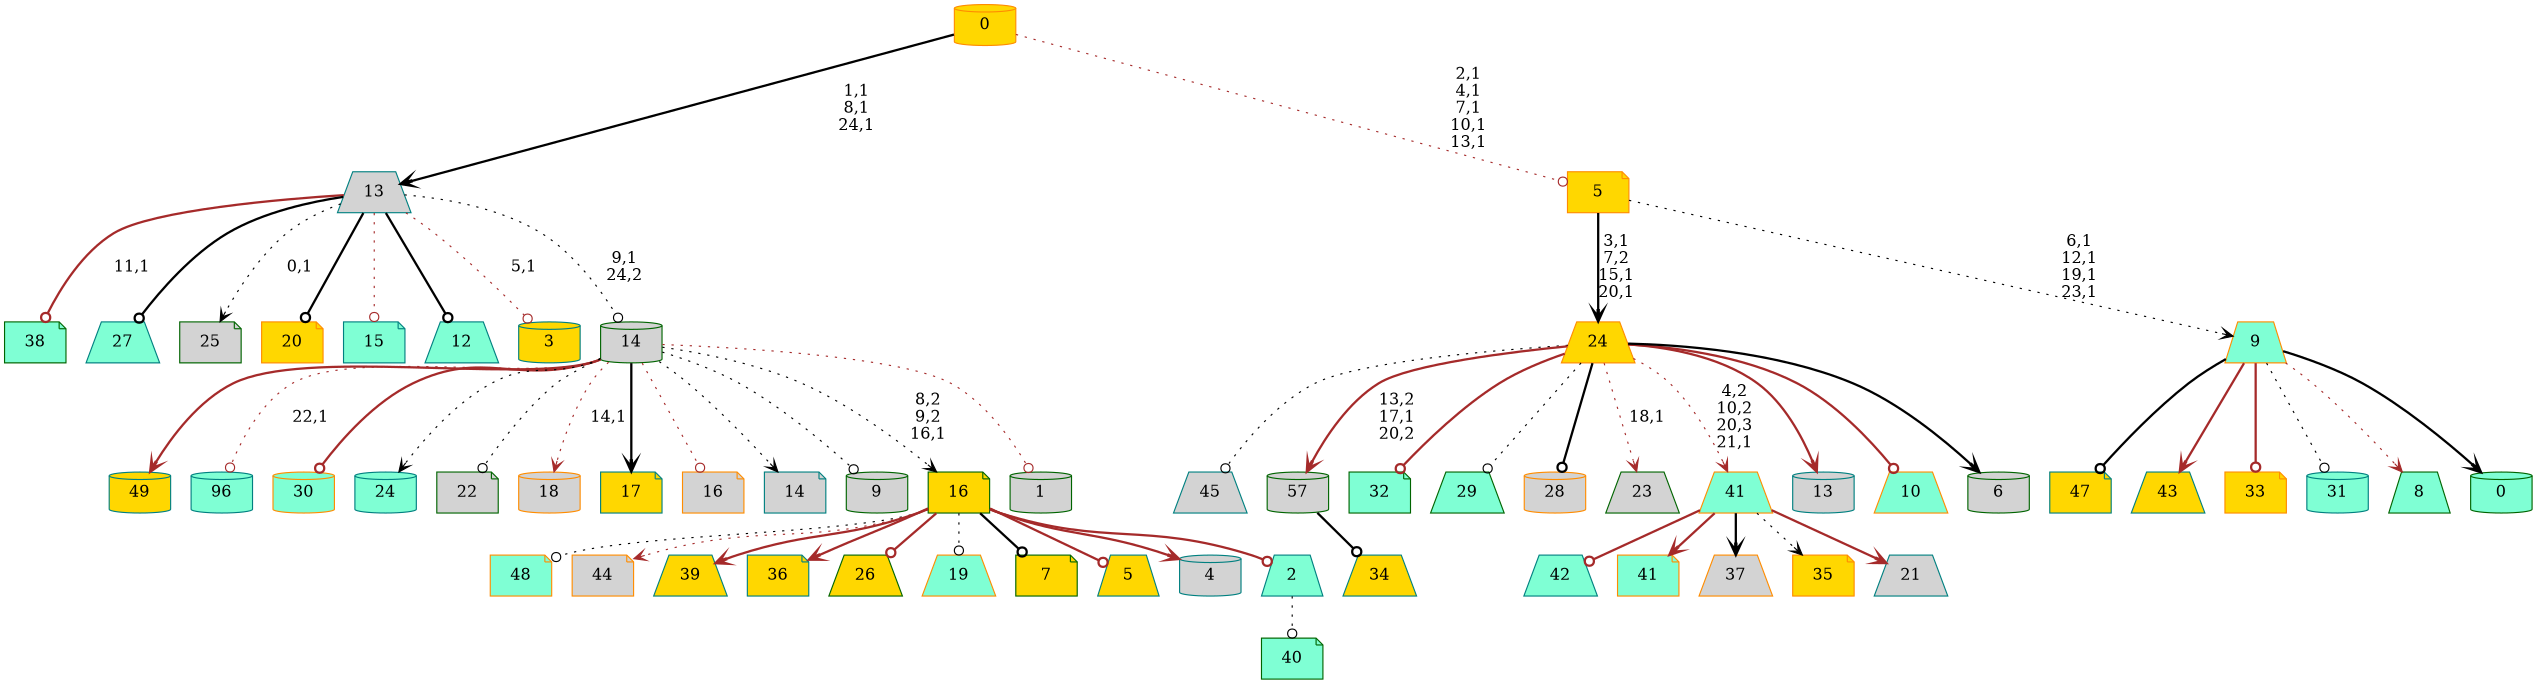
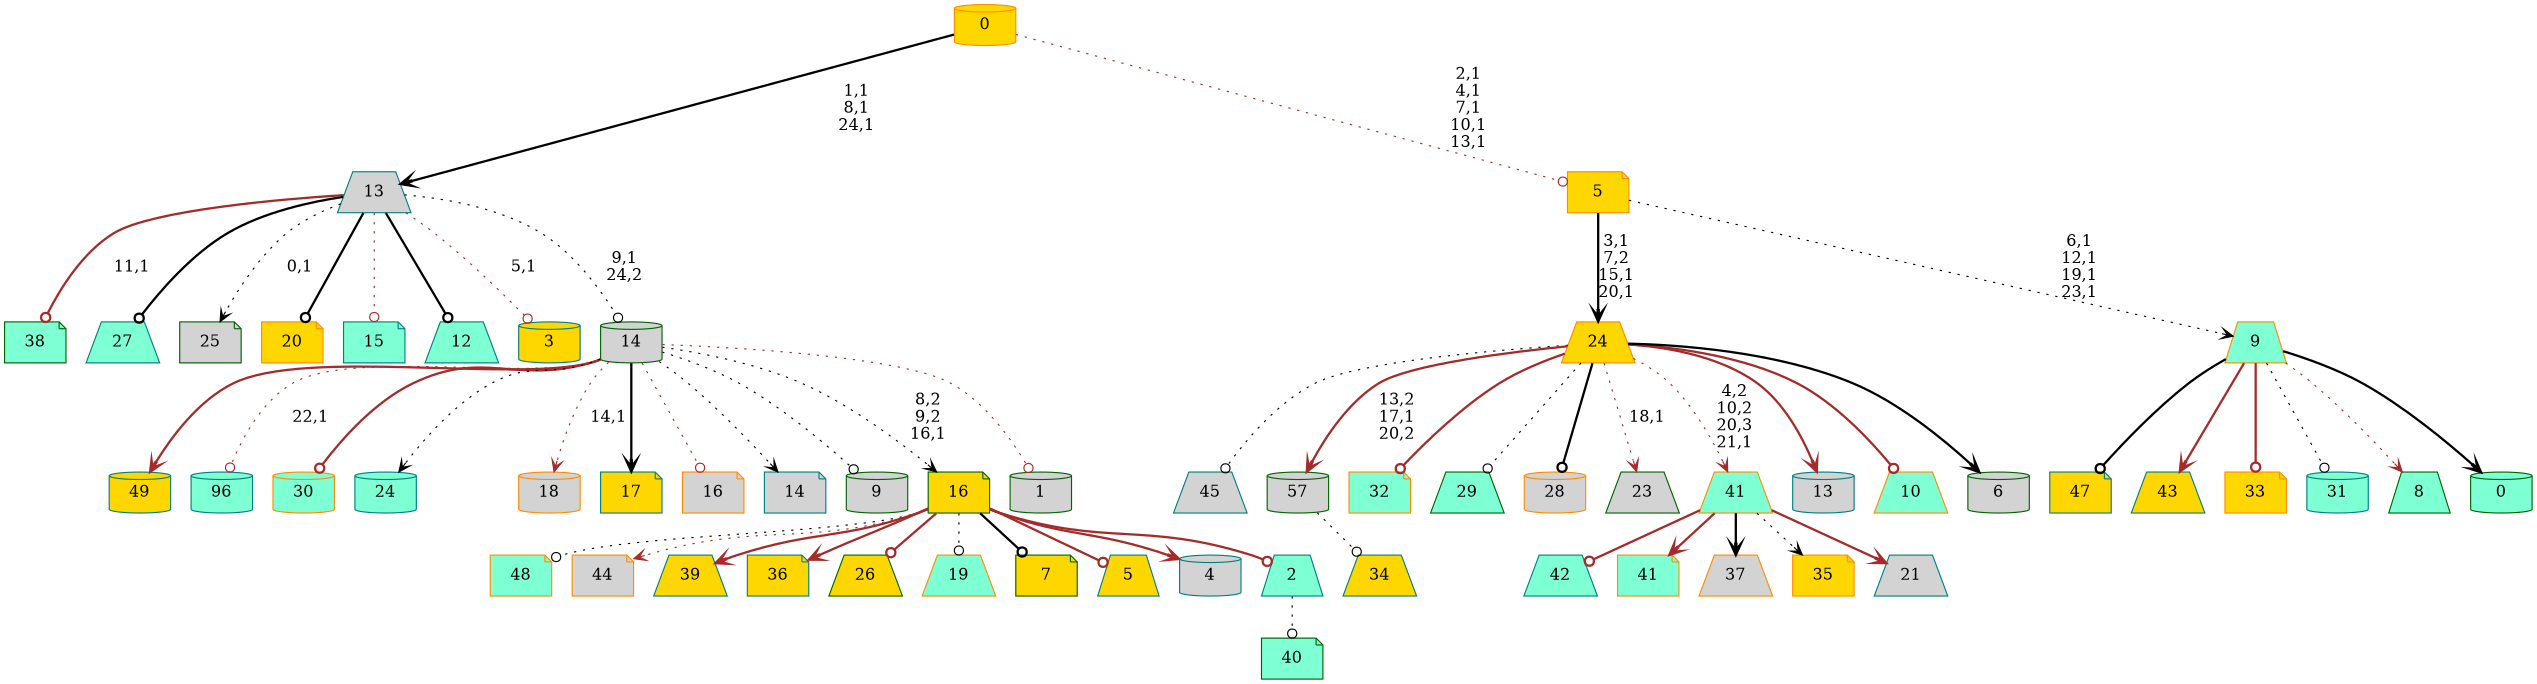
  digraph {
    node [color=teal fillcolor=aquamarine shape=trapezium style=filled]
    edge [arrowhead=odot color=brown style=bold]
    n1 [fillcolor=gold label=49 shape=cylinder]
    n2 [color=darkorange label=48 shape=note]
    n3 [fillcolor=gold label=47 shape=note]
    n4 [label=96 shape=cylinder]
    n5 [fillcolor=lightgrey label=45]
    n6 [color=darkorange fillcolor=lightgrey label=44 shape=note]
    n7 [fillcolor=gold label=43]
    n8 [label=42]
    n9 [color=darkorange label=41 shape=note]
    n10 [color=darkgreen label=40 shape=note]
    n11 [fillcolor=gold label=39]
    n12 [color=darkgreen label=38 shape=note]
    n13 [color=darkorange fillcolor=lightgrey label=37]
    n14 [fillcolor=gold label=36 shape=note]
    n15 [color=darkorange fillcolor=gold label=35 shape=note]
    n16 [fillcolor=gold label=34]
    57 [color=darkgreen fillcolor=lightgrey shape=cylinder]
    n18 [color=darkorange fillcolor=gold label=33 shape=note]
-   n19 [color=darkgreen label=32 shape=note]
+   n19 [color=darkorange label=32 shape=note]
    n20 [label=31 shape=cylinder]
    n21 [color=darkorange label=30 shape=cylinder]
    n22 [color=darkgreen label=29]
    n23 [color=darkorange fillcolor=lightgrey label=28 shape=cylinder]
    n24 [label=27]
    n25 [color=darkgreen fillcolor=gold label=26]
    n26 [color=darkgreen fillcolor=lightgrey label=25 shape=note]
    n27 [label=24 shape=cylinder]
    n28 [color=darkgreen fillcolor=lightgrey label=23]
-   n29 [color=darkgreen fillcolor=lightgrey label=22 shape=note]
    n30 [fillcolor=lightgrey label=21]
    41 [color=darkorange]
    n32 [color=darkorange fillcolor=gold label=20 shape=note]
    n33 [color=darkorange label=19]
    n34 [color=darkorange fillcolor=lightgrey label=18 shape=cylinder]
    n35 [fillcolor=gold label=17 shape=note]
    n36 [color=darkorange fillcolor=lightgrey label=16 shape=note]
    n37 [label=15 shape=note]
    n38 [fillcolor=lightgrey label=14 shape=note]
    n39 [fillcolor=lightgrey label=13 shape=cylinder]
    n40 [label=12]
    n41 [color=darkorange label=10]
    n42 [color=darkgreen fillcolor=lightgrey label=9 shape=cylinder]
    n43 [color=darkgreen label=8]
    n44 [color=darkgreen fillcolor=gold label=7 shape=note]
    n45 [color=darkgreen fillcolor=lightgrey label=6 shape=cylinder]
    24 [color=darkorange fillcolor=gold]
    n47 [fillcolor=gold label=5]
    n48 [fillcolor=lightgrey label=4 shape=cylinder]
    n49 [fillcolor=gold label=3 shape=cylinder]
    n50 [label=2]
    16 [color=darkgreen fillcolor=gold shape=note]
    n52 [color=darkgreen fillcolor=lightgrey label=1 shape=cylinder]
    14 [color=darkgreen fillcolor=lightgrey shape=cylinder]
    13 [fillcolor=lightgrey]
    n55 [color=darkgreen label=0 shape=cylinder]
    9 [color=darkorange]
    5 [color=darkorange fillcolor=gold shape=note]
    0 [color=darkorange fillcolor=gold shape=cylinder]
-   57 -> n16 [color=black]
+   57 -> n16 [color=black style=dotted]
    41 -> n8
    41 -> n9 [arrowhead=vee]
    41 -> n13 [arrowhead=vee color=black]
    41 -> n15 [arrowhead=vee color=black style=dotted]
    41 -> n30 [arrowhead=vee]
    24 -> n5 [color=black style=dotted]
    24 -> 57 [arrowhead=vee label="13,2\n17,1\n20,2"]
    24 -> n19
    24 -> n22 [color=black style=dotted]
    24 -> n23 [color=black]
    24 -> n28 [arrowhead=vee label="18,1" style=dotted]
    24 -> 41 [arrowhead=vee label="4,2\n10,2\n20,3\n21,1" style=dotted]
    24 -> n39 [arrowhead=vee]
    24 -> n41
    24 -> n45 [arrowhead=vee color=black]
    n50 -> n10 [color=black style=dotted]
    16 -> n2 [color=black style=dotted]
    16 -> n6 [arrowhead=vee style=dotted]
    16 -> n11 [arrowhead=vee]
    16 -> n14 [arrowhead=vee]
    16 -> n25
    16 -> n33 [color=black style=dotted]
    16 -> n44 [color=black]
    16 -> n47
    16 -> n48 [arrowhead=vee]
    16 -> n50
    14 -> n1 [arrowhead=vee]
    14 -> n4 [label="22,1" style=dotted]
    14 -> n21
    14 -> n27 [arrowhead=vee color=black style=dotted]
-   14 -> n29 [color=black style=dotted]
    14 -> n34 [arrowhead=vee label="14,1" style=dotted]
    14 -> n35 [arrowhead=vee color=black]
    14 -> n36 [style=dotted]
    14 -> n38 [arrowhead=vee color=black style=dotted]
    14 -> n42 [color=black style=dotted]
    14 -> 16 [arrowhead=vee color=black label="8,2\n9,2\n16,1" style=dotted]
    14 -> n52 [style=dotted]
    13 -> n12 [label="11,1"]
    13 -> n24 [color=black]
    13 -> n26 [arrowhead=vee color=black label="0,1" style=dotted]
    13 -> n32 [color=black]
    13 -> n37 [style=dotted]
    13 -> n40 [color=black]
    13 -> n49 [label="5,1" style=dotted]
    13 -> 14 [color=black label="9,1\n24,2" style=dotted]
    9 -> n3 [color=black]
    9 -> n7 [arrowhead=vee]
    9 -> n18
    9 -> n20 [color=black style=dotted]
    9 -> n43 [arrowhead=vee style=dotted]
    9 -> n55 [arrowhead=vee color=black]
    5 -> 24 [arrowhead=vee color=black label="3,1\n7,2\n15,1\n20,1"]
    5 -> 9 [arrowhead=vee color=black label="6,1\n12,1\n19,1\n23,1" style=dotted]
    0 -> 13 [arrowhead=vee color=black label="1,1\n8,1\n24,1"]
    0 -> 5 [label="2,1\n4,1\n7,1\n10,1\n13,1" style=dotted]
  }
